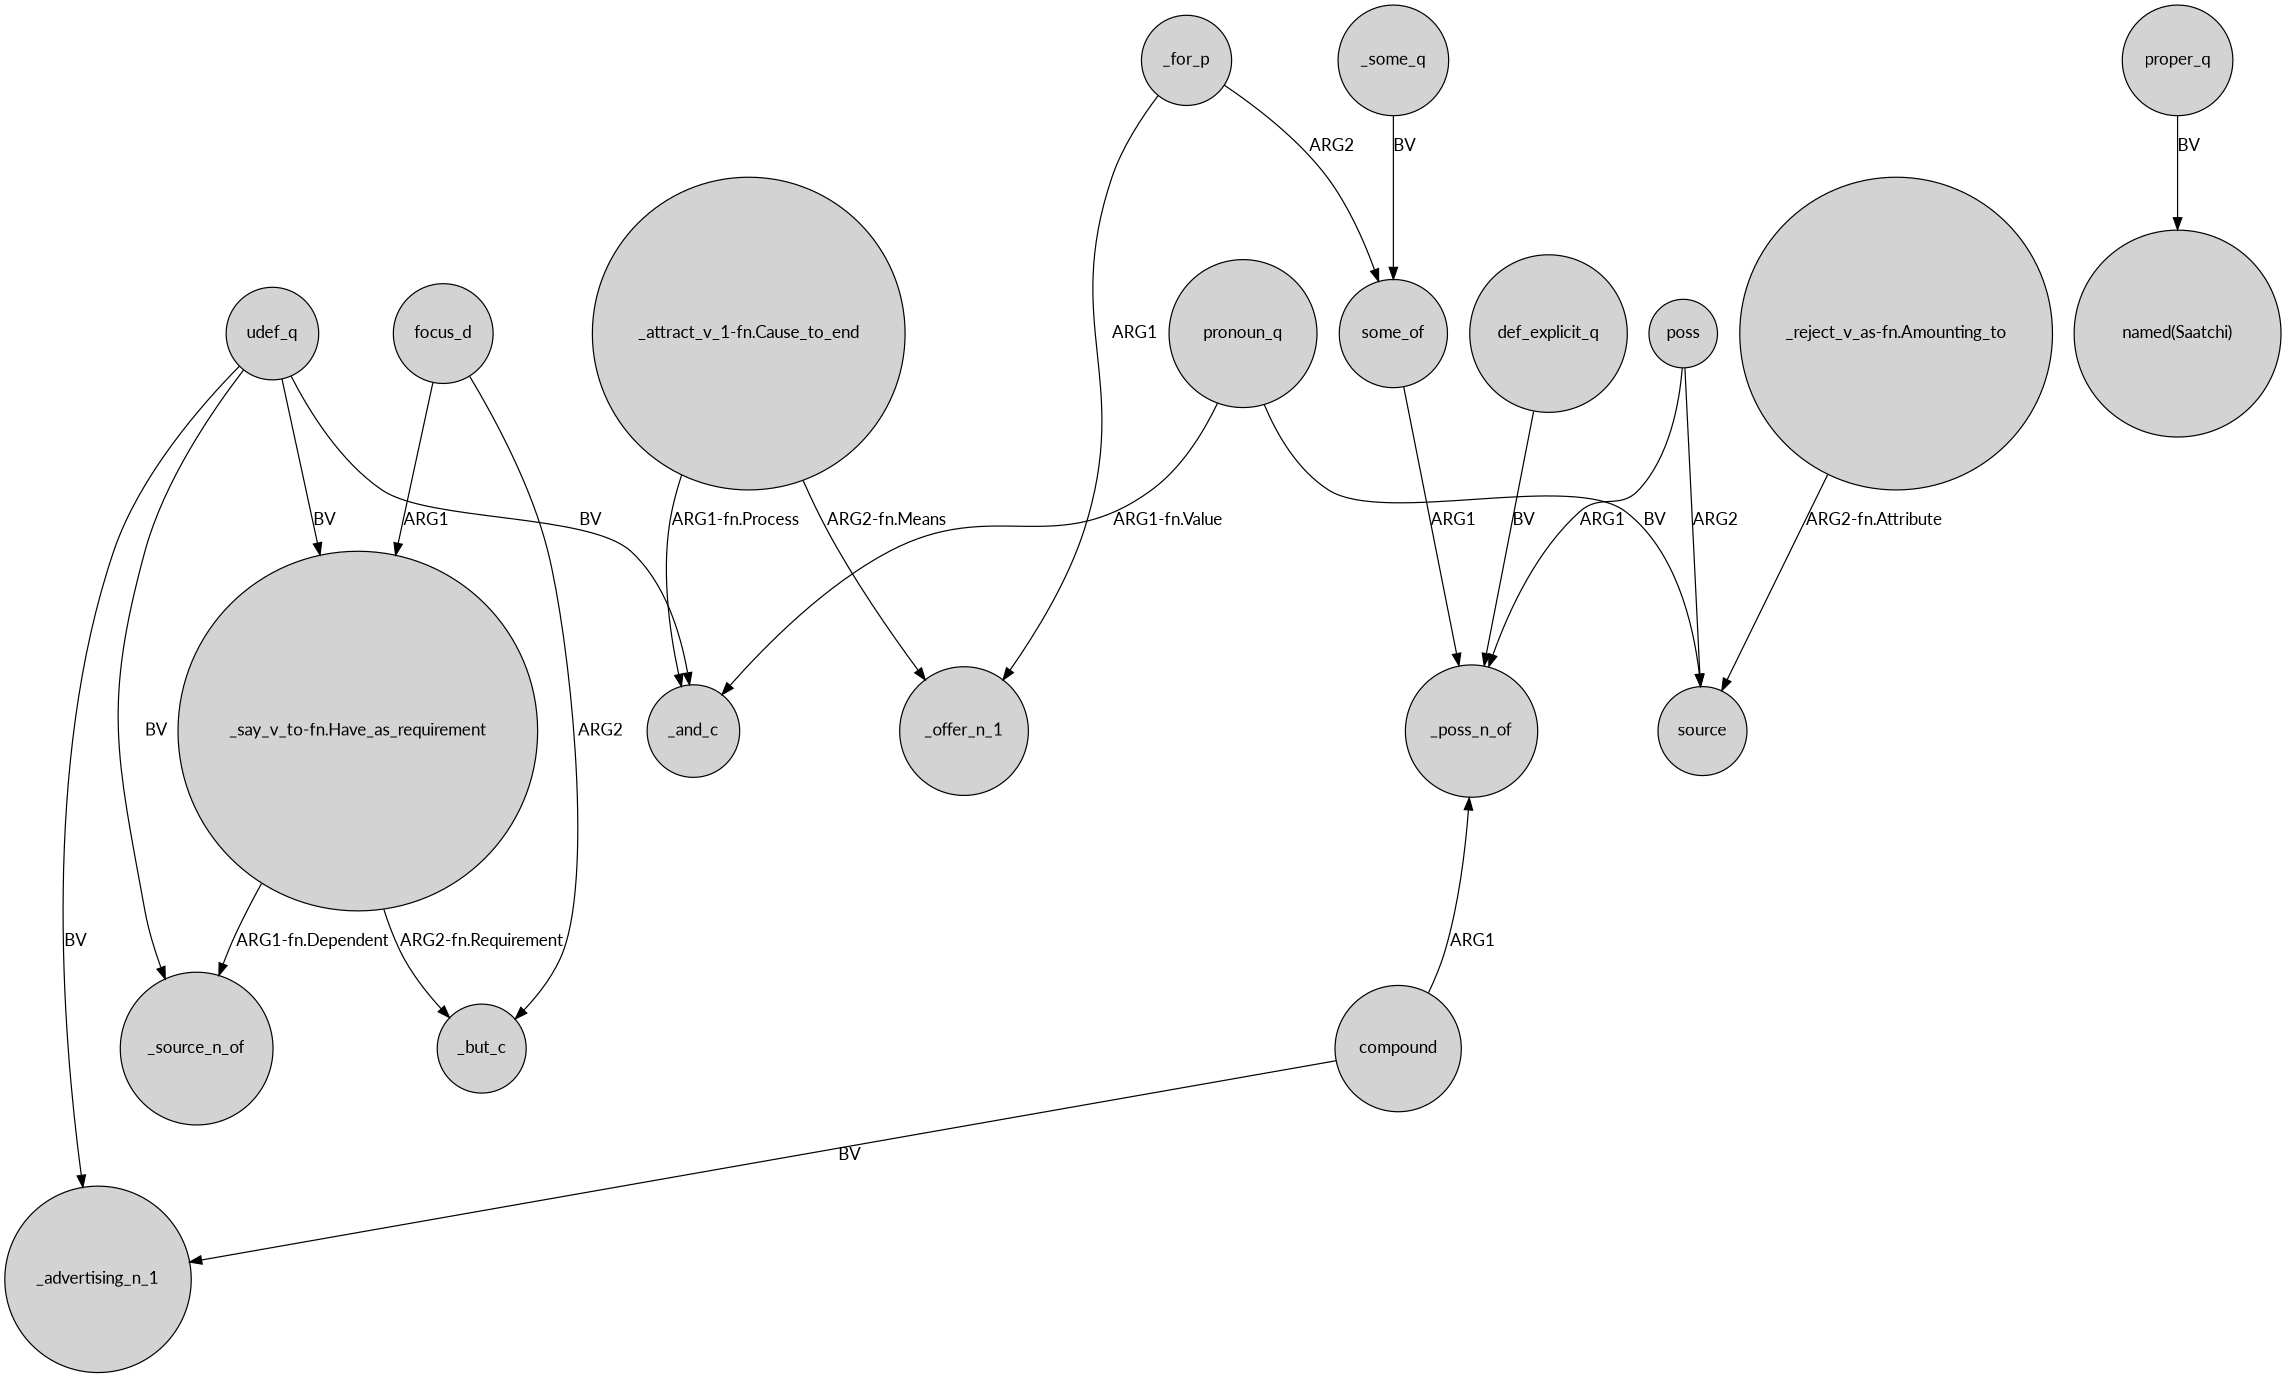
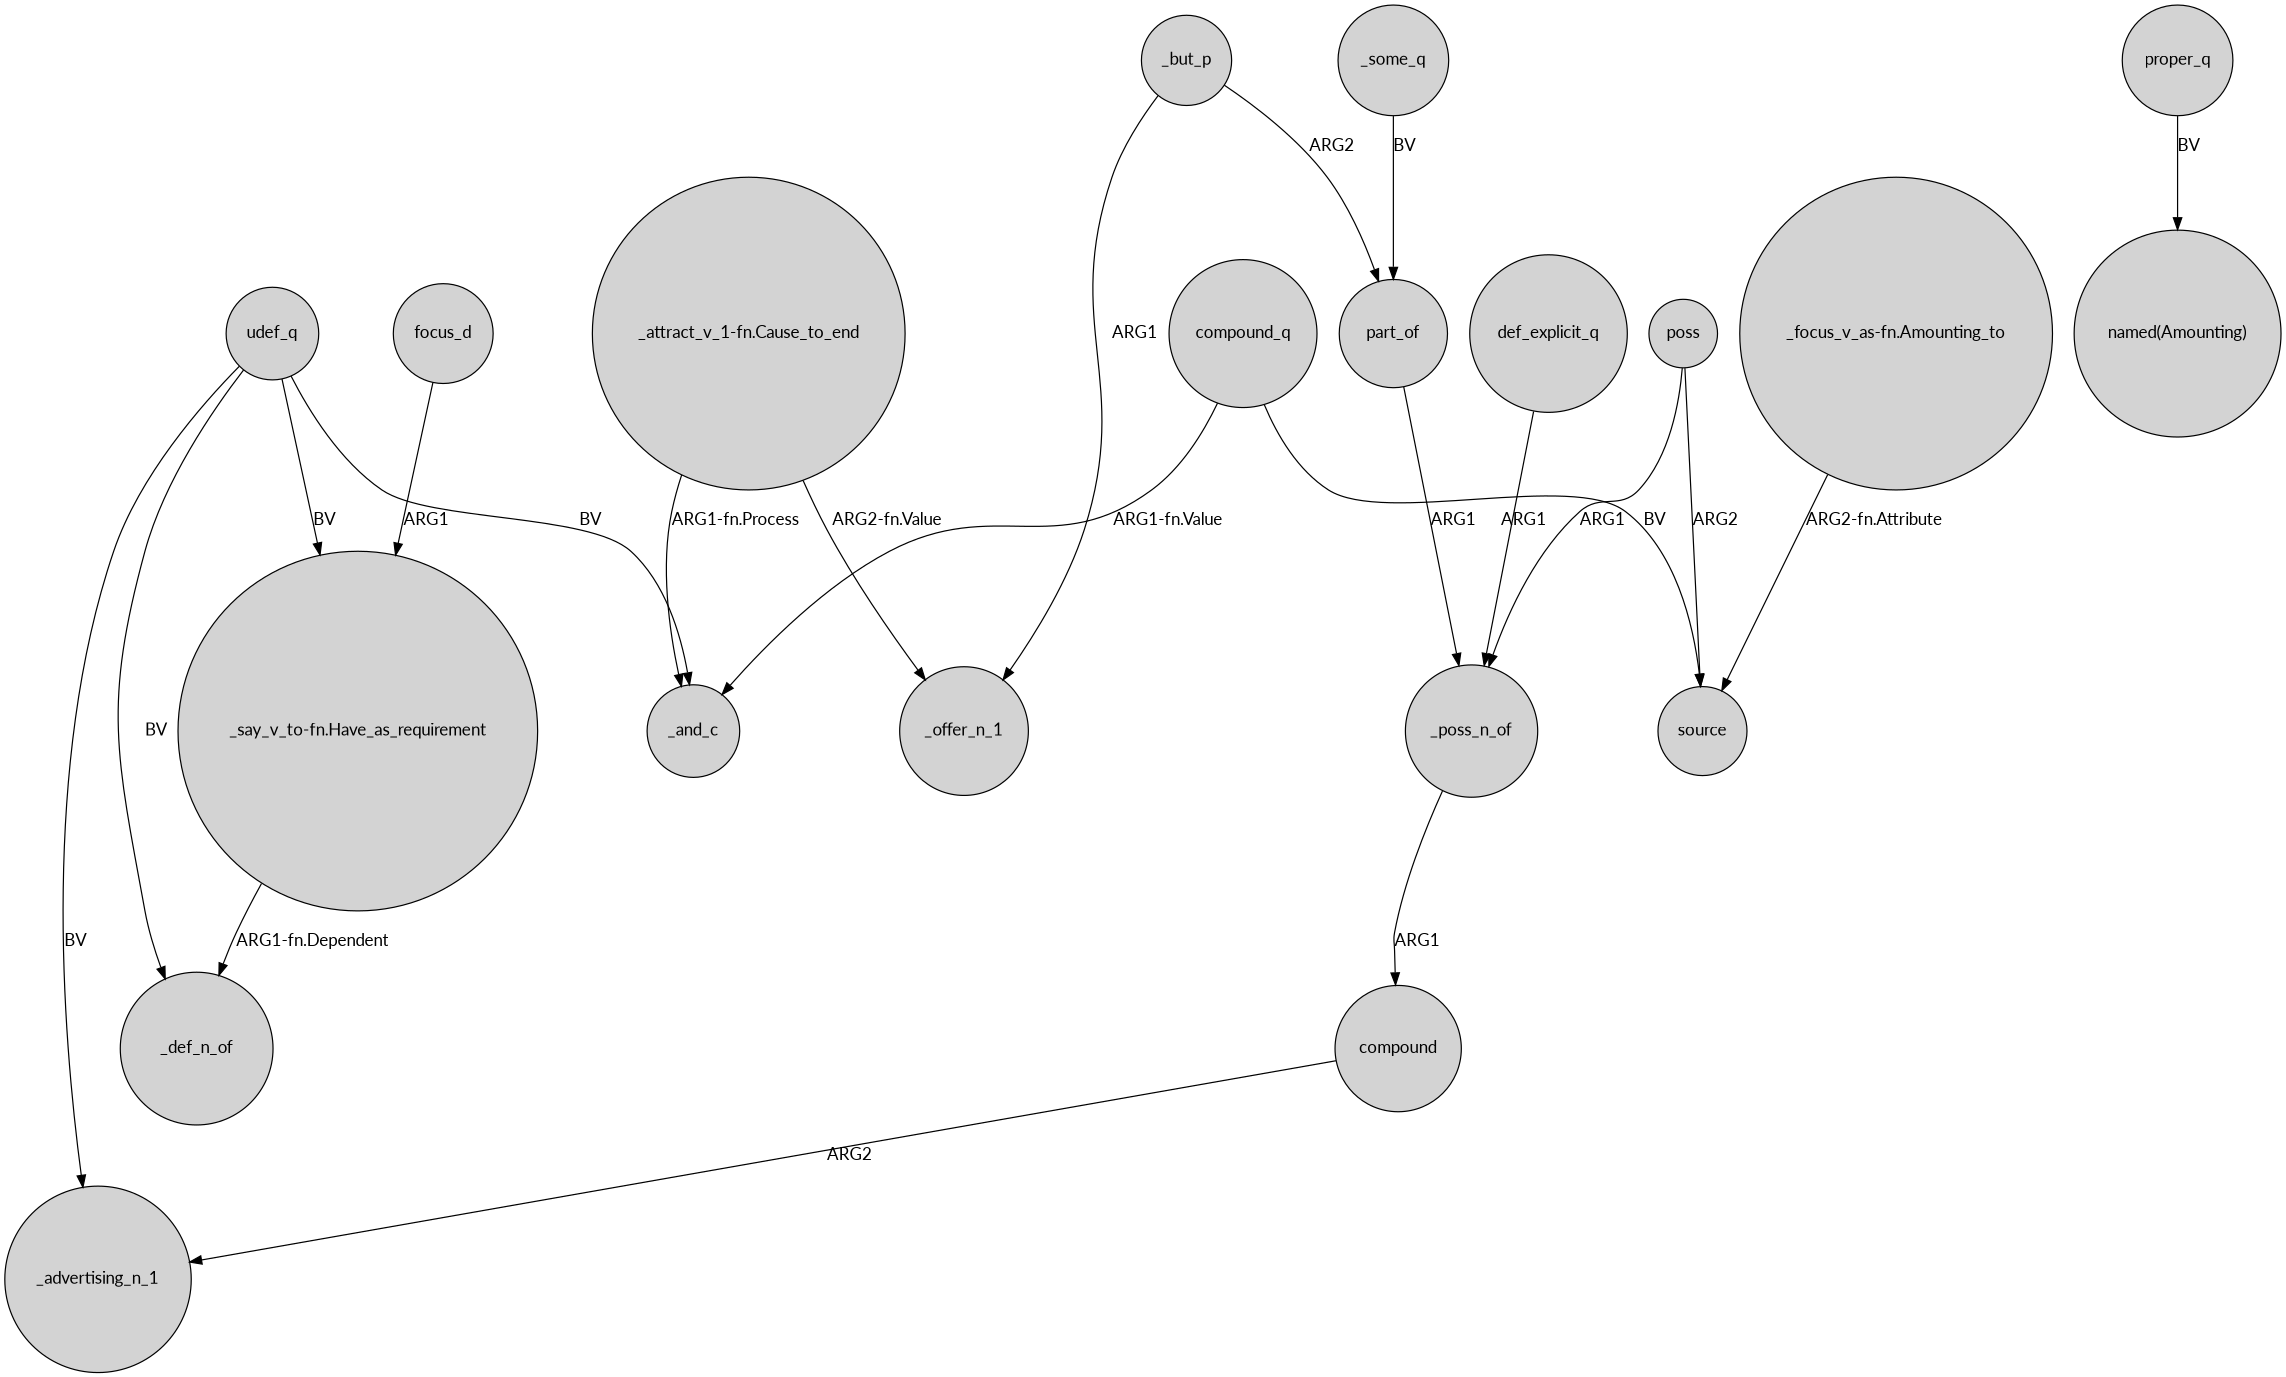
  digraph {
    fontname=Lato
    node [fontname=Lato shape=circle style=filled]
    edge [fontname=Lato]
-   _for_p
+   _for_p [label=_but_p]
    _offer_n_1
-   part_of [label=some_of]
+   part_of
    n4 [label=_poss_n_of]
    "_say_v_to-fn.Have_as_requirement"
-   _source_n_of
-   _but_c
+   _source_n_of [label=_def_n_of]
    "_attract_v_1-fn.Cause_to_end"
    _and_c
    focus_d
    udef_q
    _advertising_n_1
    n13 [label=source]
-   "_reject_v_as-fn.Amounting_to"
-   pronoun_q
+   "_reject_v_as-fn.Amounting_to" [label="_focus_v_as-fn.Amounting_to"]
+   pronoun_q [label=compound_q]
    poss
    def_explicit_q
    proper_q
-   "named(Saatchi)"
+   "named(Saatchi)" [label="named(Amounting)"]
    _some_q
    compound
    _for_p -> _offer_n_1 [label=ARG1]
    _for_p -> part_of [label=ARG2]
    part_of -> n4 [label=ARG1]
    "_say_v_to-fn.Have_as_requirement" -> _source_n_of [label="ARG1-fn.Dependent"]
-   "_say_v_to-fn.Have_as_requirement" -> _but_c [label="ARG2-fn.Requirement"]
-   "_attract_v_1-fn.Cause_to_end" -> _offer_n_1 [label="ARG2-fn.Means"]
+   "_attract_v_1-fn.Cause_to_end" -> _offer_n_1 [label="ARG2-fn.Value"]
    "_attract_v_1-fn.Cause_to_end" -> _and_c [label="ARG1-fn.Process"]
    focus_d -> "_say_v_to-fn.Have_as_requirement" [label=ARG1]
-   focus_d -> _but_c [label=ARG2]
    udef_q -> "_say_v_to-fn.Have_as_requirement" [label=BV]
    udef_q -> _source_n_of [label=BV]
    udef_q -> _and_c [label=BV]
    udef_q -> _advertising_n_1 [label=BV]
    "_reject_v_as-fn.Amounting_to" -> n13 [label="ARG2-fn.Attribute"]
    pronoun_q -> _and_c [label="ARG1-fn.Value"]
    pronoun_q -> n13 [label=BV]
    poss -> n4 [label=ARG1]
    poss -> n13 [label=ARG2]
-   def_explicit_q -> n4 [label=BV]
+   def_explicit_q -> n4 [label=ARG1]
    proper_q -> "named(Saatchi)" [label=BV]
    _some_q -> part_of [label=BV]
-   compound -> n4 [label=ARG1]
-   compound -> _advertising_n_1 [label=BV]
+   n4 -> compound [label=ARG1]
+   compound -> _advertising_n_1 [label=ARG2]
  }
